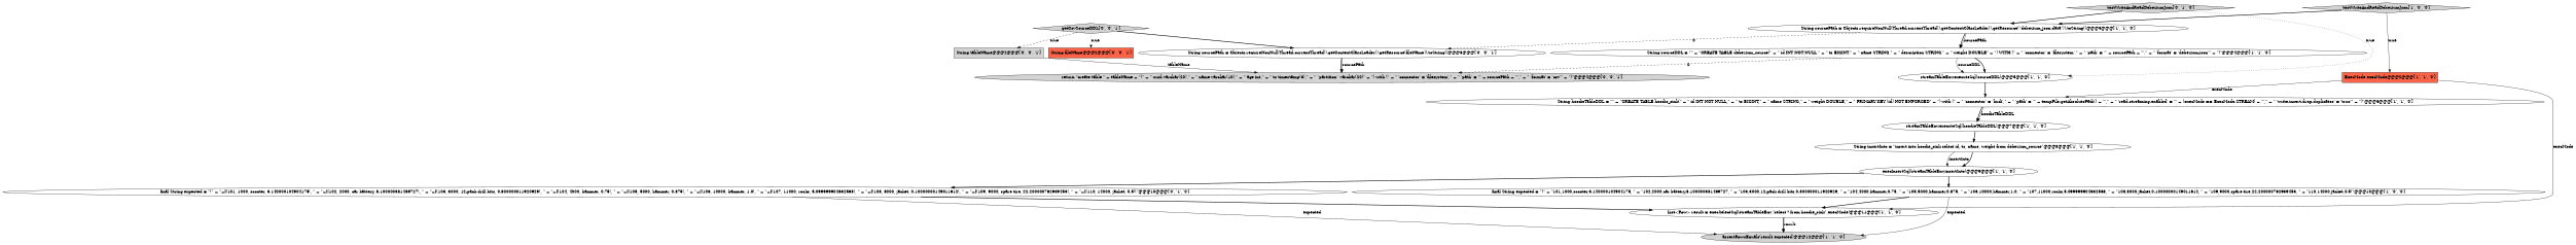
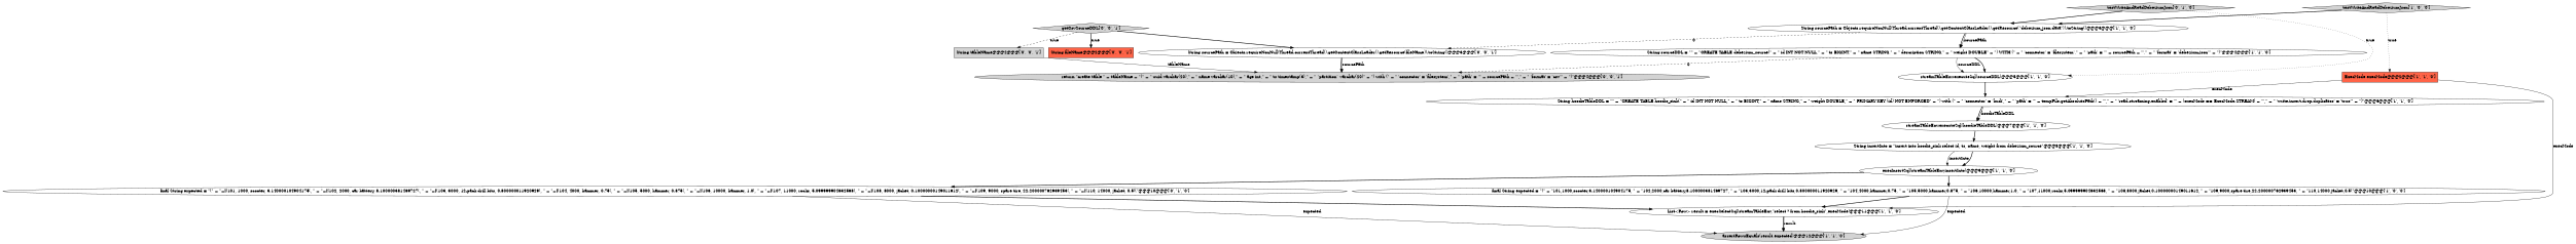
  digraph {
    node [fillcolor=white shape=ellipse style=filled]
    edge [style=bold]
    n1 [label="execInsertSql(streamTableEnv,insertInto)@@@9@@@['1', '1', '0']"]
    n2 [label="final String expected = \"(\" + \"101,1000,scooter,3.140000104904175, \" + \"102,2000,car battery,8.100000381469727, \" + \"103,3000,12-pack drill bits,0.800000011920929, \" + \"104,4000,hammer,0.75, \" + \"105,5000,hammer,0.875, \" + \"106,10000,hammer,1.0, \" + \"107,11000,rocks,5.099999904632568, \" + \"108,8000,jacket,0.10000000149011612, \" + \"109,9000,spare tire,22.200000762939453, \" + \"110,14000,jacket,0.5(\"@@@10@@@['1', '0', '0']"]
    n3 [label="final String expected = \"(\" + \"+I(101, 1000, scooter, 3.140000104904175(, \" + \"+I(102, 2000, car battery, 8.100000381469727(, \" + \"+I(103, 3000, 12-pack drill bits, 0.800000011920929(, \" + \"+I(104, 4000, hammer, 0.75(, \" + \"+I(105, 5000, hammer, 0.875(, \" + \"+I(106, 10000, hammer, 1.0(, \" + \"+I(107, 11000, rocks, 5.099999904632568(, \" + \"+I(108, 8000, jacket, 0.10000000149011612(, \" + \"+I(109, 9000, spare tire, 22.200000762939453(, \" + \"+I(110, 14000, jacket, 0.5((\"@@@10@@@['0', '1', '0']"]
    n4 [fillcolor=lightgray label="assertRowsEquals(result,expected)@@@12@@@['1', '1', '0']"]
    n5 [label="List<Row> result = execSelectSql(streamTableEnv,\"select * from hoodie_sink\",execMode)@@@11@@@['1', '1', '0']"]
    n6 [fillcolor=lightgray label="testWriteAndReadDebeziumJson['1', '0', '0']" shape=diamond]
    n7 [fillcolor=tomato label="ExecMode execMode@@@2@@@['1', '1', '0']" shape=box]
    n8 [label="String sourcePath = Objects.requireNonNull(Thread.currentThread().getContextClassLoader().getResource(\"debezium_json.data\")).toString()@@@3@@@['1', '1', '0']"]
    n9 [label="String hoodieTableDDL = \"\" + \"CREATE TABLE hoodie_sink(\" + \" id INT NOT NULL,\" + \" ts BIGINT,\" + \" name STRING,\" + \" weight DOUBLE,\" + \" PRIMARY KEY (id) NOT ENFORCED\" + \") with (\" + \" 'connector' = 'hudi',\" + \" 'path' = '\" + tempFile.getAbsolutePath() + \"',\" + \" 'read.streaming.enabled' = '\" + (execMode == ExecMode.STREAM) + \"',\" + \" 'write.insert.drop.duplicates' = 'true'\" + \")\"@@@6@@@['1', '1', '0']"]
    n10 [label="String sourceDDL = \"\" + \"CREATE TABLE debezium_source(\" + \" id INT NOT NULL,\" + \" ts BIGINT,\" + \" name STRING,\" + \" description STRING,\" + \" weight DOUBLE\" + \") WITH (\" + \" 'connector' = 'filesystem',\" + \" 'path' = '\" + sourcePath + \"',\" + \" 'format' = 'debezium-json'\" + \")\"@@@4@@@['1', '1', '0']"]
    n11 [label="String sourcePath = Objects.requireNonNull(Thread.currentThread().getContextClassLoader().getResource(fileName)).toString()@@@3@@@['0', '0', '1']"]
    n12 [fillcolor=lightgray label="return \"create table \" + tableName + \"(\" + \" uuid varchar(20),\" + \" name varchar(10),\" + \" age int,\" + \" ts timestamp(3),\" + \" `partition` varchar(20)\" + \") with (\" + \" 'connector' = 'filesystem',\" + \" 'path' = '\" + sourcePath + \"',\" + \" 'format' = 'csv'\" + \")\"@@@4@@@['0', '0', '1']"]
    n13 [label="streamTableEnv.executeSql(sourceDDL)@@@5@@@['1', '1', '0']"]
    n14 [fillcolor=lightgray label="String tableName@@@2@@@['0', '0', '1']" shape=box]
    n15 [label="streamTableEnv.executeSql(hoodieTableDDL)@@@7@@@['1', '1', '0']"]
    n16 [label="String insertInto = \"insert into hoodie_sink select id, ts, name, weight from debezium_source\"@@@8@@@['1', '1', '0']"]
    n17 [fillcolor=tomato label="String fileName@@@2@@@['0', '0', '1']" shape=box]
    n18 [fillcolor=lightgray label="testWriteAndReadDebeziumJson['0', '1', '0']" shape=diamond]
    n19 [fillcolor=lightgray label="getCsvSourceDDL['0', '0', '1']" shape=diamond]
    n1 -> n2
    n1 -> n3
    n2 -> n4 [label=expected style=solid]
    n2 -> n5
    n3 -> n4 [label=expected style=solid]
    n3 -> n5
    n5 -> n4 [label=result style=solid]
    n5 -> n4
-   n6 -> n7 [label=true style=solid]
+   n6 -> n7 [label=true style=dotted]
    n6 -> n8
    n7 -> n5 [label=execMode style=solid]
    n7 -> n9 [label=execMode style=solid]
    n8 -> n10 [label=sourcePath style=solid]
    n8 -> n10
    n8 -> n11 [label=0 style=dashed]
    n9 -> n15
    n9 -> n15 [label=hoodieTableDDL style=solid]
    n10 -> n12 [label=0 style=dashed]
    n10 -> n13
    n10 -> n13 [label=sourceDDL style=solid]
    n11 -> n12
    n11 -> n12 [label=sourcePath style=solid]
    n13 -> n9
    n14 -> n12 [label=tableName style=solid]
    n15 -> n16
    n16 -> n1 [label=insertInto style=solid]
    n16 -> n1
    n18 -> n8
    n18 -> n13 [label=true style=dotted]
    n19 -> n11
    n19 -> n14 [label=true style=dashed]
-   n19 -> n17 [label=true style=dotted]
+   n19 -> n17 [label=true]
  }
